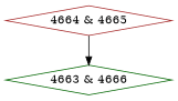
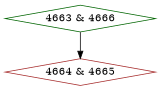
  digraph {
    node [shape=diamond]
    n1 [label="4663 & 4666" color=darkgreen]
    n2 [label="4664 & 4665" color=brown]
-   n2 -> n1
+   n1 -> n2
  }
